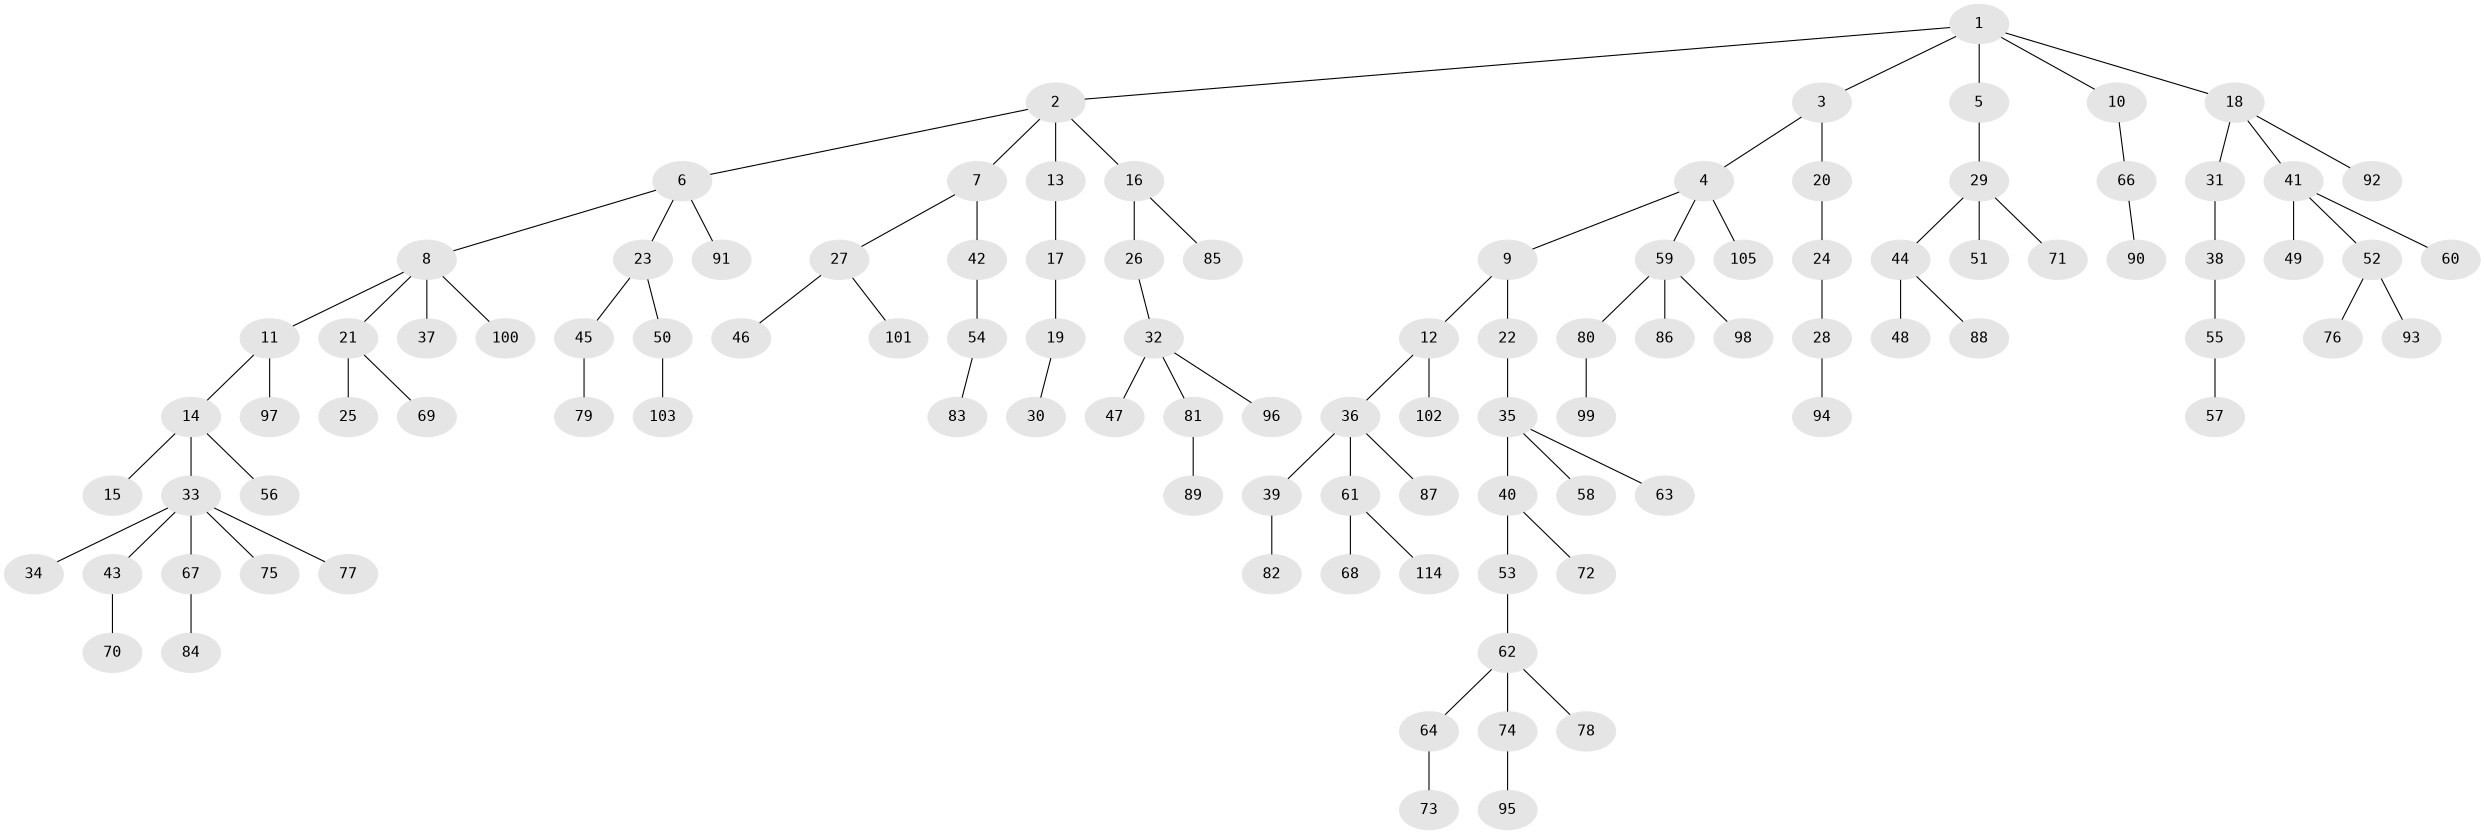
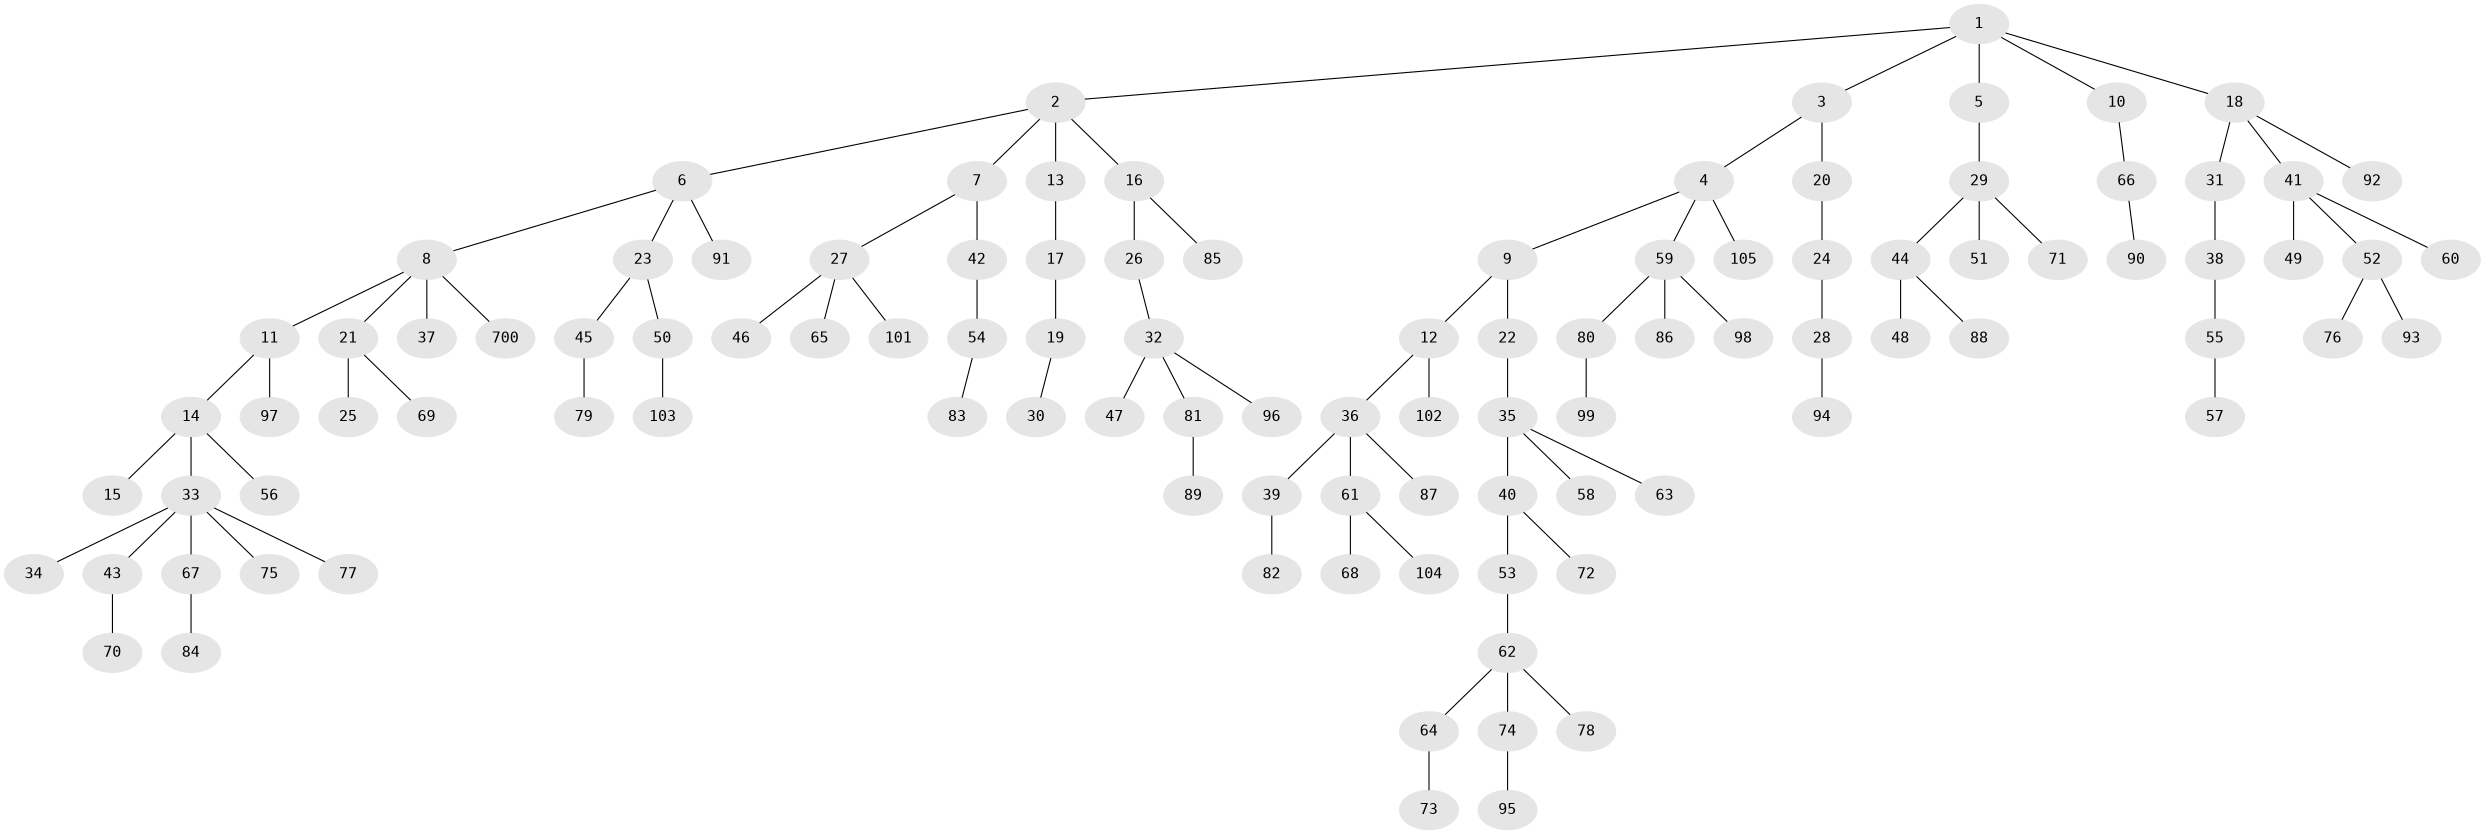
  graph {
    fontname="DejaVu Sans Mono"
    node [color=gray90 fontname="DejaVu Sans Mono" style=filled]
    edge [fontname="DejaVu Sans Mono"]
    1
    2
    3
    5
    10
    18
    6
    7
    13
    16
    4
    20
    29
    66
    31
    41
    92
    8
    23
    91
    27
    42
    17
    26
    85
    9
    59
    105
    24
    12
    22
    80
    86
    98
    44
    51
    71
    11
    21
    37
-   100
+   100 [label=700]
    45
    50
    46
+   65
    101
    54
    14
    97
    25
    69
    36
    102
    35
    90
    15
    33
    56
    39
    61
    87
    19
    34
    43
    67
    75
    77
    32
    30
    38
    49
    52
    60
    28
    40
    58
    63
    79
    103
    94
    47
    81
    96
    48
    88
    55
    89
    70
    84
    53
    72
    82
    68
-   104 [label=114]
+   104
    57
    62
    76
    93
    83
    64
    74
    78
    99
    73
    95
    1 -- 2
    1 -- 3
    1 -- 5
    1 -- 10
    1 -- 18
    2 -- 6
    2 -- 7
    2 -- 13
    2 -- 16
    3 -- 4
    3 -- 20
    5 -- 29
    10 -- 66
    18 -- 31
    18 -- 41
    18 -- 92
    6 -- 8
    6 -- 23
    6 -- 91
    7 -- 27
    7 -- 42
    13 -- 17
    16 -- 26
    16 -- 85
    4 -- 9
    4 -- 59
    4 -- 105
    20 -- 24
    29 -- 44
    29 -- 51
    29 -- 71
    66 -- 90
    31 -- 38
    41 -- 49
    41 -- 52
    41 -- 60
    8 -- 11
    8 -- 21
    8 -- 37
    8 -- 100
    23 -- 45
    23 -- 50
    27 -- 46
+   27 -- 65
    27 -- 101
    42 -- 54
    17 -- 19
    26 -- 32
    9 -- 12
    9 -- 22
    59 -- 80
    59 -- 86
    59 -- 98
    24 -- 28
    12 -- 36
    12 -- 102
    22 -- 35
    80 -- 99
    44 -- 48
    44 -- 88
    11 -- 14
    11 -- 97
    21 -- 25
    21 -- 69
    45 -- 79
    50 -- 103
    54 -- 83
    14 -- 15
    14 -- 33
    14 -- 56
    36 -- 39
    36 -- 61
    36 -- 87
    35 -- 40
    35 -- 58
    35 -- 63
    33 -- 34
    33 -- 43
    33 -- 67
    33 -- 75
    33 -- 77
    39 -- 82
    61 -- 68
    61 -- 104
    19 -- 30
    43 -- 70
    67 -- 84
    32 -- 47
    32 -- 81
    32 -- 96
    38 -- 55
    52 -- 76
    52 -- 93
    28 -- 94
    40 -- 53
    40 -- 72
    81 -- 89
    55 -- 57
    53 -- 62
    62 -- 64
    62 -- 74
    62 -- 78
    64 -- 73
    74 -- 95
  }
